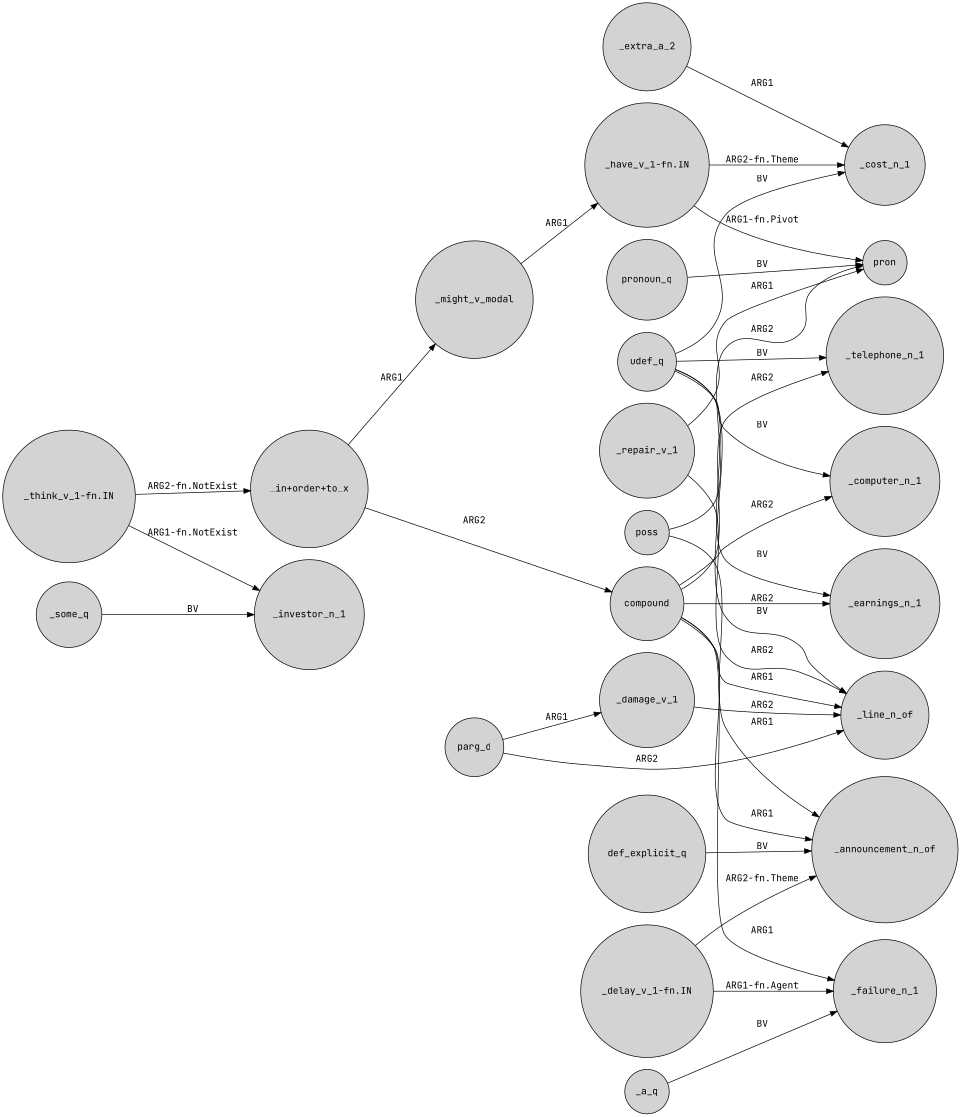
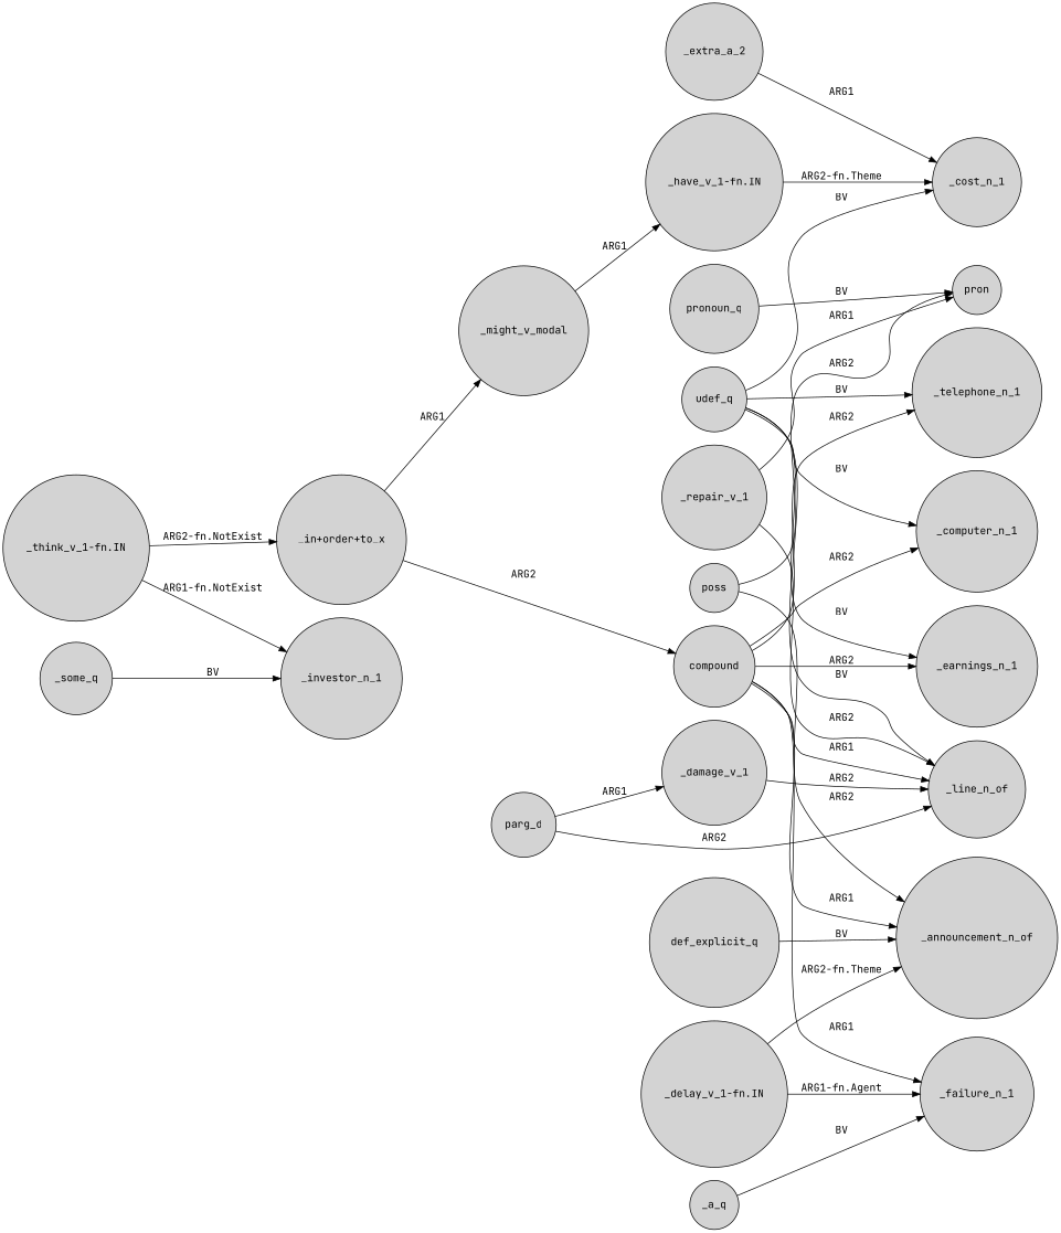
  digraph {
    fontname="JetBrains Mono"
    rankdir=LR
    node [fontname="JetBrains Mono" shape=circle style=filled]
    edge [fontname="JetBrains Mono"]
    poss
    _announcement_n_of
    pron
    "_in+order+to_x"
    _might_v_modal
    compound
    _repair_v_1
    _line_n_of
    "_have_v_1-fn.IN"
    _some_q
    _investor_n_1
    _telephone_n_1
    _earnings_n_1
    _computer_n_1
    _failure_n_1
    parg_d
    _damage_v_1
    udef_q
    _cost_n_1
    n20 [label=_extra_a_2]
    pronoun_q
    _a_q
    "_delay_v_1-fn.IN"
    "_think_v_1-fn.IN"
    def_explicit_q
-   poss -> _announcement_n_of [label=ARG1]
+   poss -> _announcement_n_of [label=ARG2]
    poss -> pron [label=ARG2]
    "_in+order+to_x" -> _might_v_modal [label=ARG1]
    "_in+order+to_x" -> compound [label=ARG2]
    _might_v_modal -> "_have_v_1-fn.IN" [label=ARG1]
    compound -> _announcement_n_of [label=ARG1]
    compound -> _line_n_of [label=ARG1]
    compound -> _telephone_n_1 [label=ARG2]
    compound -> _earnings_n_1 [label=ARG2]
    compound -> _computer_n_1 [label=ARG2]
    compound -> _failure_n_1 [label=ARG1]
    _repair_v_1 -> pron [label=ARG1]
    _repair_v_1 -> _line_n_of [label=ARG2]
-   "_have_v_1-fn.IN" -> pron [label="ARG1-fn.Pivot"]
    "_have_v_1-fn.IN" -> _cost_n_1 [label="ARG2-fn.Theme"]
    _some_q -> _investor_n_1 [label=BV]
    parg_d -> _line_n_of [label=ARG2]
    parg_d -> _damage_v_1 [label=ARG1]
    _damage_v_1 -> _line_n_of [label=ARG2]
    udef_q -> _line_n_of [label=BV]
    udef_q -> _telephone_n_1 [label=BV]
    udef_q -> _earnings_n_1 [label=BV]
    udef_q -> _computer_n_1 [label=BV]
    udef_q -> _cost_n_1 [label=BV]
    n20 -> _cost_n_1 [label=ARG1]
    pronoun_q -> pron [label=BV]
    _a_q -> _failure_n_1 [label=BV]
    "_delay_v_1-fn.IN" -> _announcement_n_of [label="ARG2-fn.Theme"]
    "_delay_v_1-fn.IN" -> _failure_n_1 [label="ARG1-fn.Agent"]
    "_think_v_1-fn.IN" -> "_in+order+to_x" [label="ARG2-fn.NotExist"]
    "_think_v_1-fn.IN" -> _investor_n_1 [label="ARG1-fn.NotExist"]
    def_explicit_q -> _announcement_n_of [label=BV]
  }
